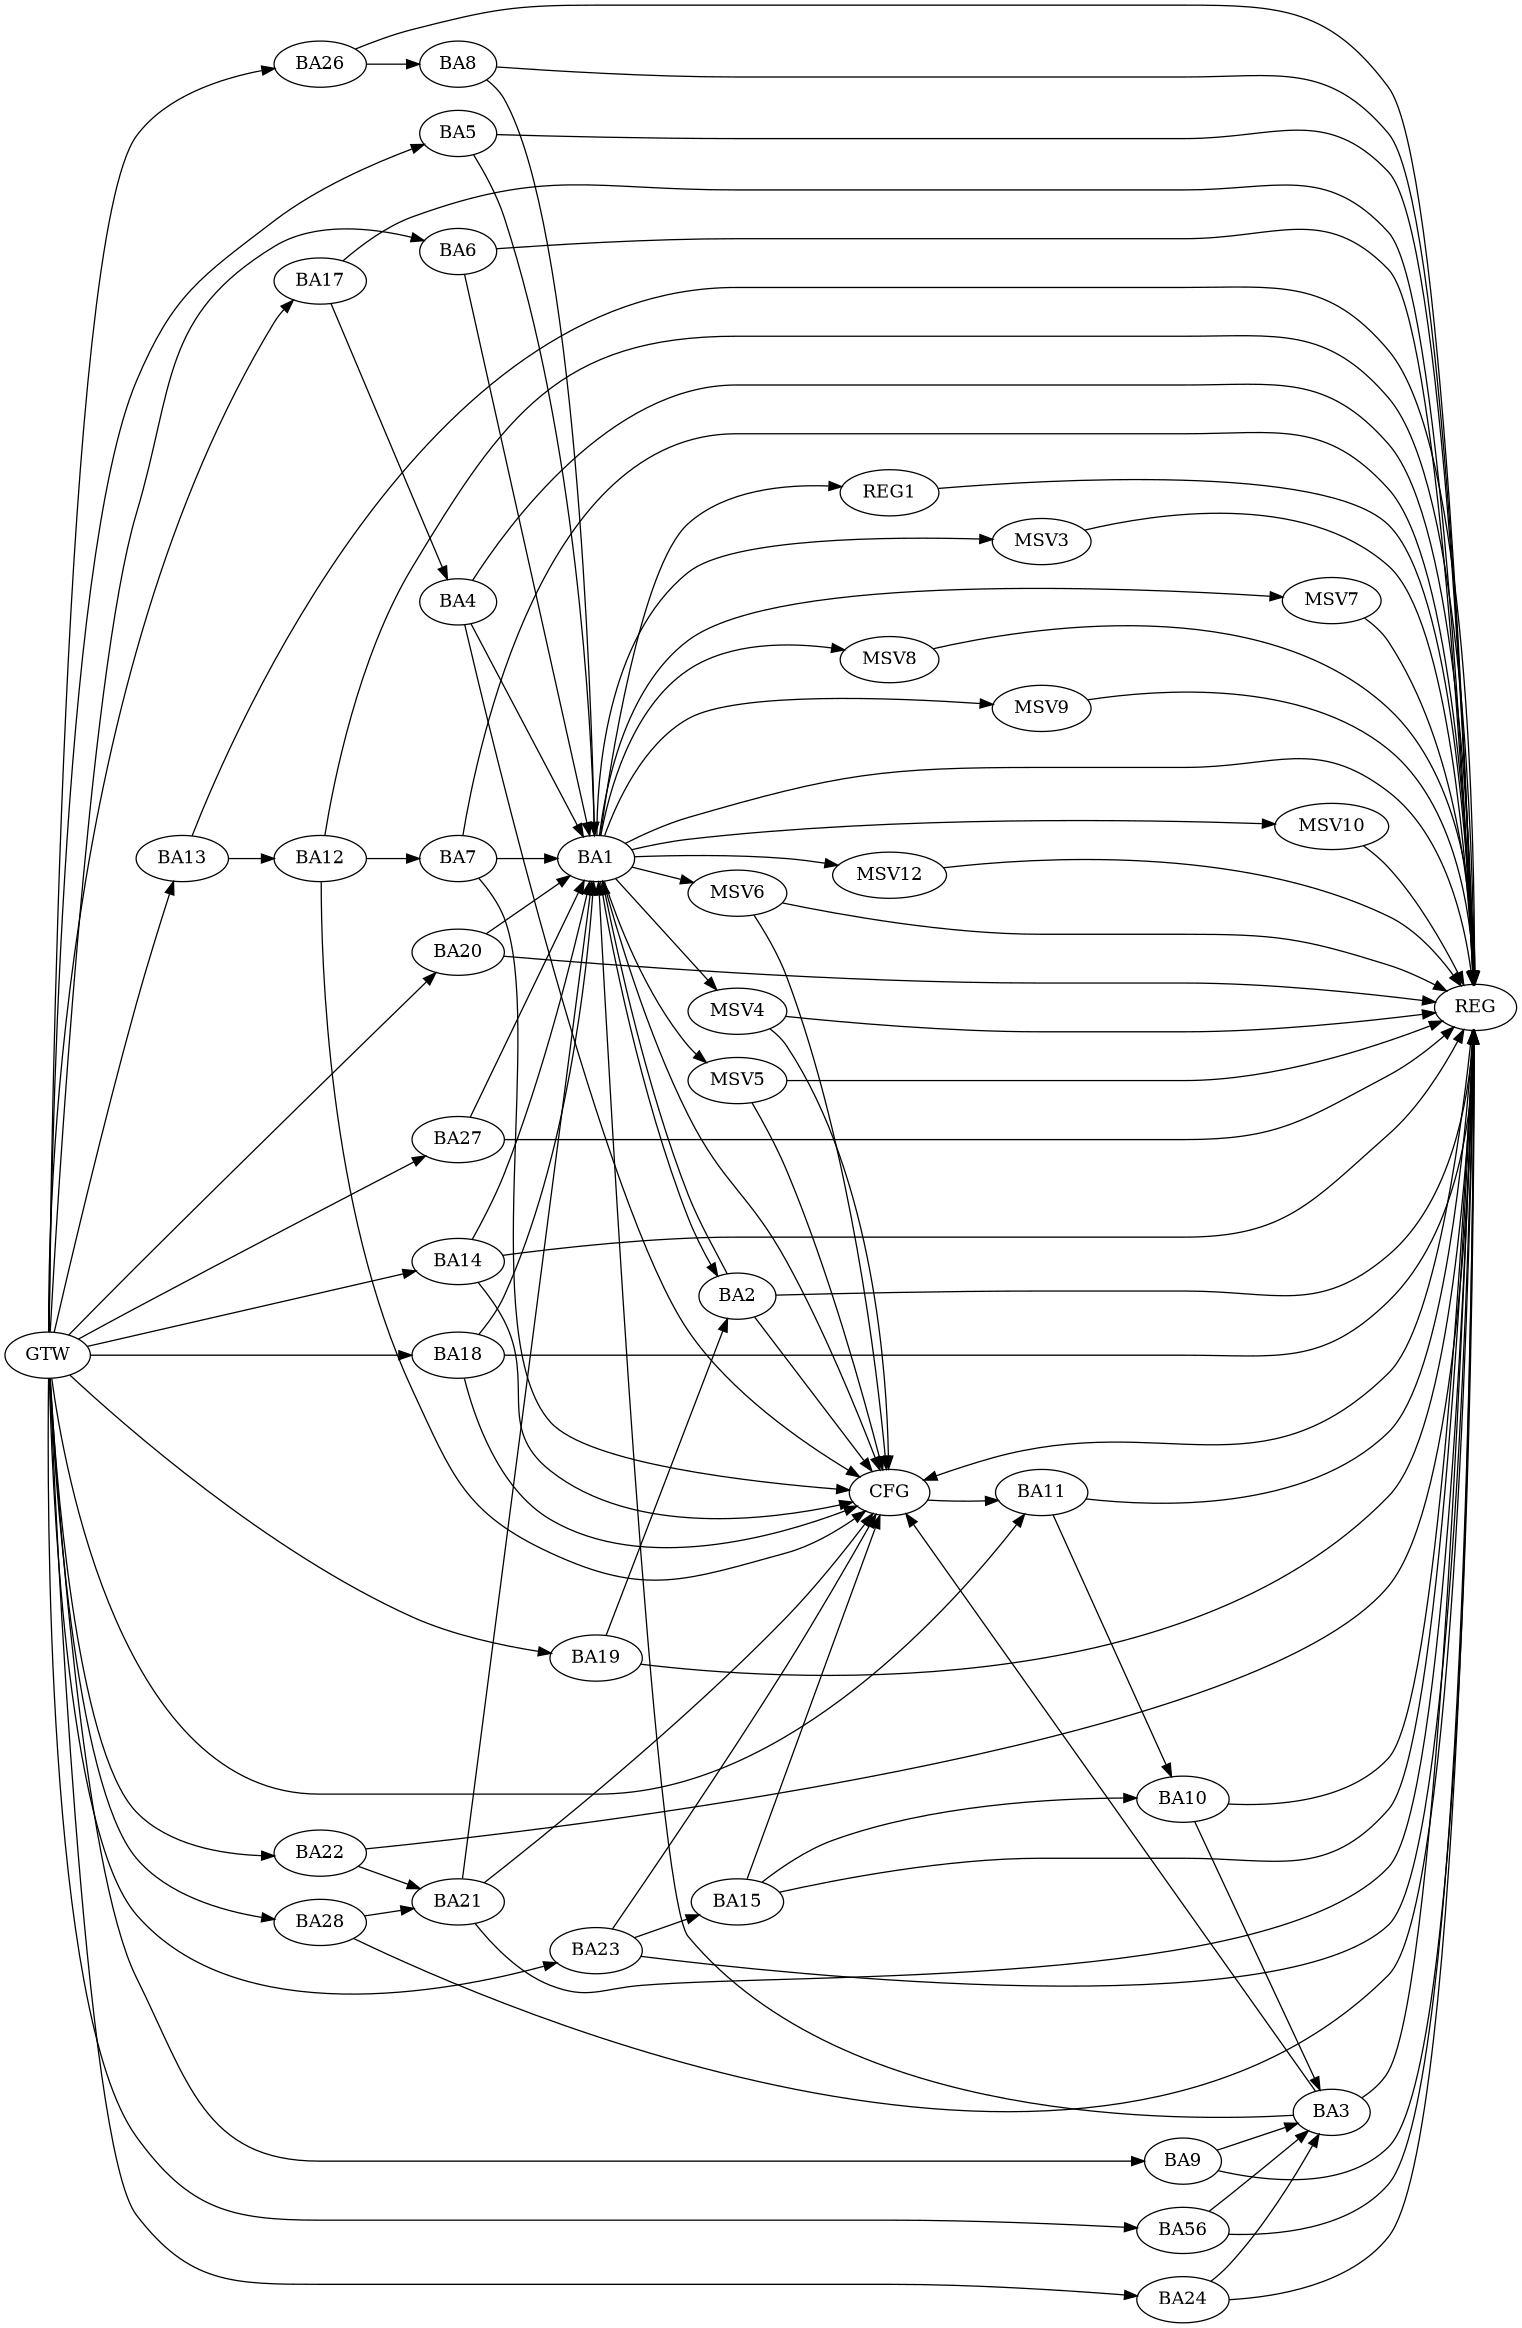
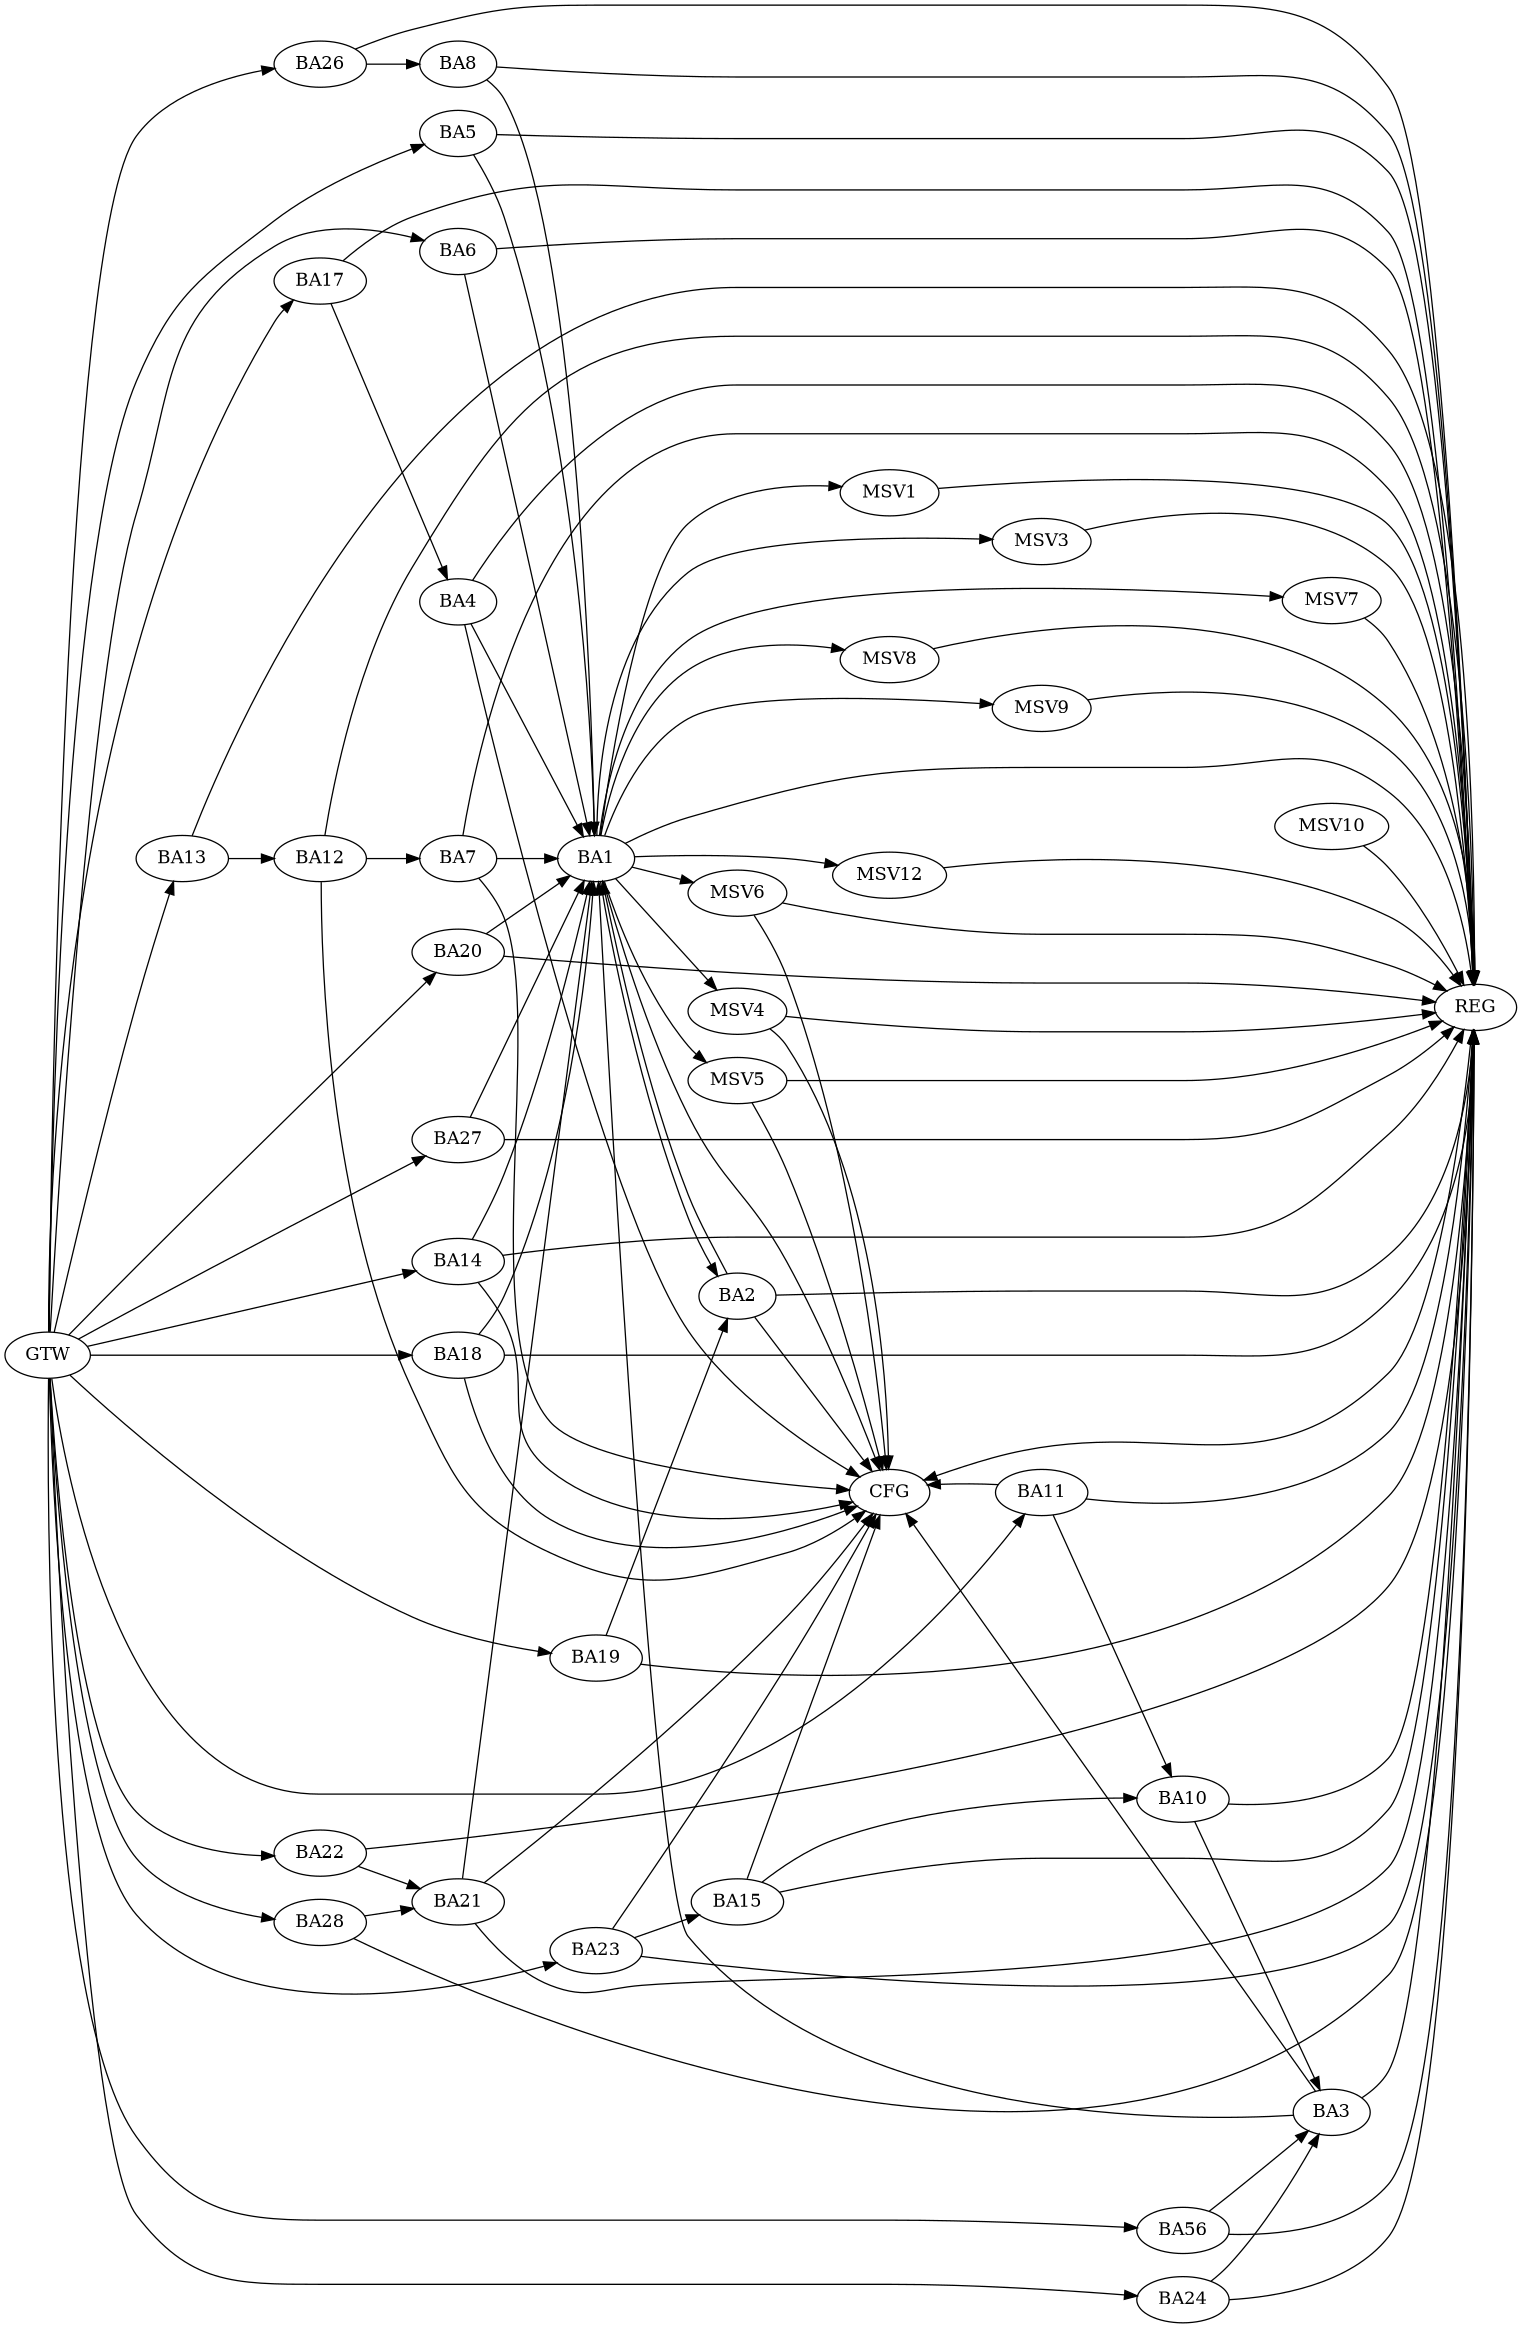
  strict digraph {
    rankdir=LR
    n1 [label=BA1]
    n2 [label=BA2]
    n3 [label=REG]
    n4 [label=CFG]
-   n5 [label=REG1]
+   n5 [label=MSV1]
    n6 [label=MSV3]
    n7 [label=MSV4]
    n8 [label=MSV5]
    n9 [label=MSV6]
    n10 [label=MSV7]
    n11 [label=MSV8]
    n12 [label=MSV9]
    n13 [label=MSV10]
    n14 [label=MSV12]
    n15 [label=BA3]
    n16 [label=BA4]
    n17 [label=BA5]
    n18 [label=BA6]
    n19 [label=BA7]
    n20 [label=BA8]
-   n21 [label=BA9]
    n22 [label=BA10]
    n23 [label=BA11]
    n24 [label=BA12]
    n25 [label=BA13]
    n26 [label=BA14]
    n27 [label=BA15]
    n28 [label=BA56]
    n29 [label=BA17]
    n30 [label=BA18]
    n31 [label=BA19]
    n32 [label=BA20]
    n33 [label=BA21]
    n34 [label=BA22]
    n35 [label=BA23]
    n36 [label=BA24]
    n37 [label=BA26]
    n38 [label=BA27]
    n39 [label=BA28]
    n40 [label=GTW]
    n1 -> n2
    n1 -> n3
    n1 -> n4
    n1 -> n5
    n1 -> n6
    n1 -> n7
    n1 -> n8
    n1 -> n9
    n1 -> n10
    n1 -> n11
    n1 -> n12
-   n1 -> n13
    n1 -> n14
    n2 -> n1
    n2 -> n3
    n2 -> n4
    n3 -> n4
    n5 -> n3
    n6 -> n3
    n7 -> n3
    n7 -> n4
    n8 -> n3
    n8 -> n4
    n9 -> n3
    n9 -> n4
    n10 -> n3
    n11 -> n3
    n12 -> n3
    n13 -> n3
    n14 -> n3
    n15 -> n1
    n15 -> n3
    n15 -> n4
    n16 -> n1
    n16 -> n3
    n16 -> n4
    n17 -> n1
    n17 -> n3
    n18 -> n1
    n18 -> n3
    n19 -> n1
    n19 -> n3
    n19 -> n4
    n20 -> n1
    n20 -> n3
-   n21 -> n3
-   n21 -> n15
    n22 -> n3
    n22 -> n15
    n23 -> n3
-   n4 -> n23
+   n23 -> n4
    n23 -> n22
    n24 -> n3
    n24 -> n4
    n24 -> n19
    n25 -> n3
    n25 -> n24
    n26 -> n1
    n26 -> n3
    n26 -> n4
    n27 -> n3
    n27 -> n4
    n27 -> n22
    n28 -> n3
    n28 -> n15
    n29 -> n3
    n29 -> n16
    n30 -> n1
    n30 -> n3
    n30 -> n4
    n31 -> n2
    n31 -> n3
    n32 -> n1
    n32 -> n3
    n33 -> n1
    n33 -> n3
    n33 -> n4
    n34 -> n3
    n34 -> n33
    n35 -> n3
    n35 -> n4
    n35 -> n27
    n36 -> n3
    n36 -> n15
    n37 -> n3
    n37 -> n20
    n38 -> n1
    n38 -> n3
    n39 -> n3
    n39 -> n33
    n40 -> n17
    n40 -> n18
-   n40 -> n21
    n40 -> n23
    n40 -> n25
    n40 -> n26
    n40 -> n28
    n40 -> n29
    n40 -> n30
    n40 -> n31
    n40 -> n32
    n40 -> n34
    n40 -> n35
    n40 -> n36
    n40 -> n37
    n40 -> n38
    n40 -> n39
  }
